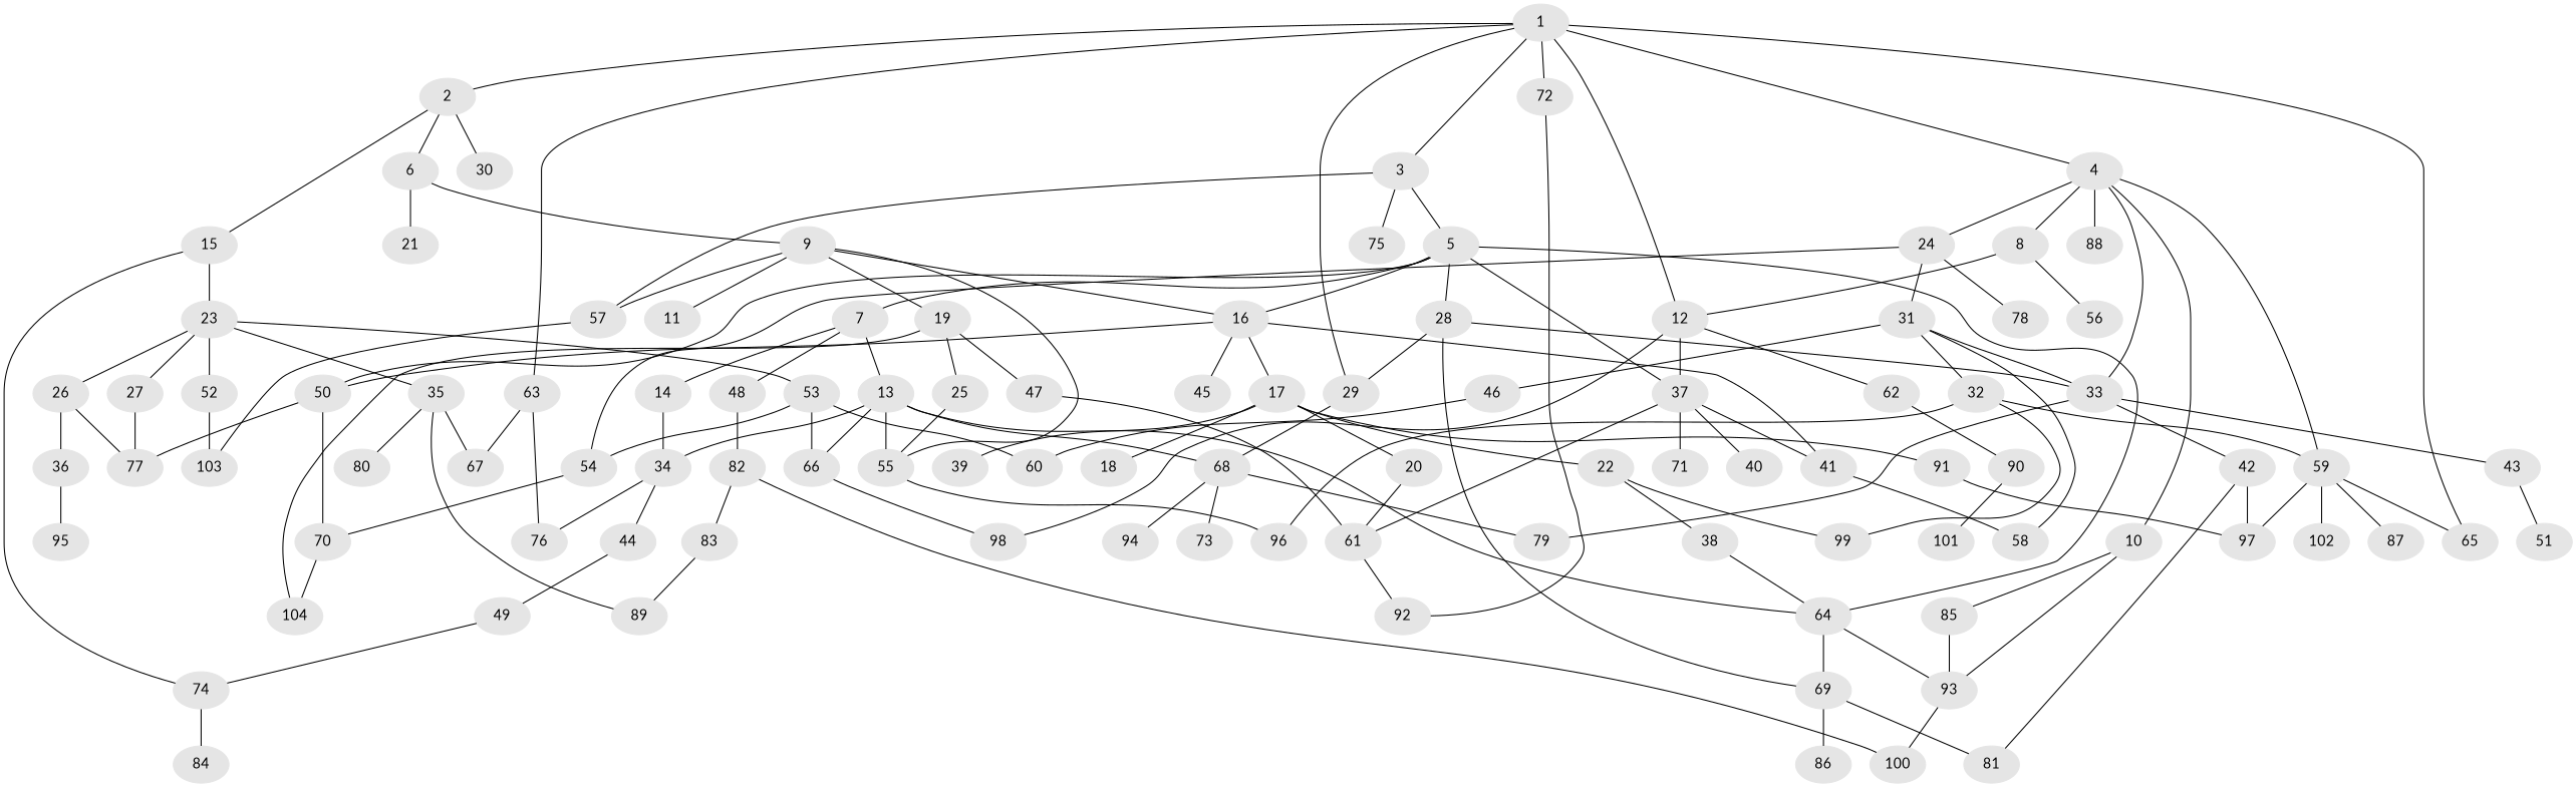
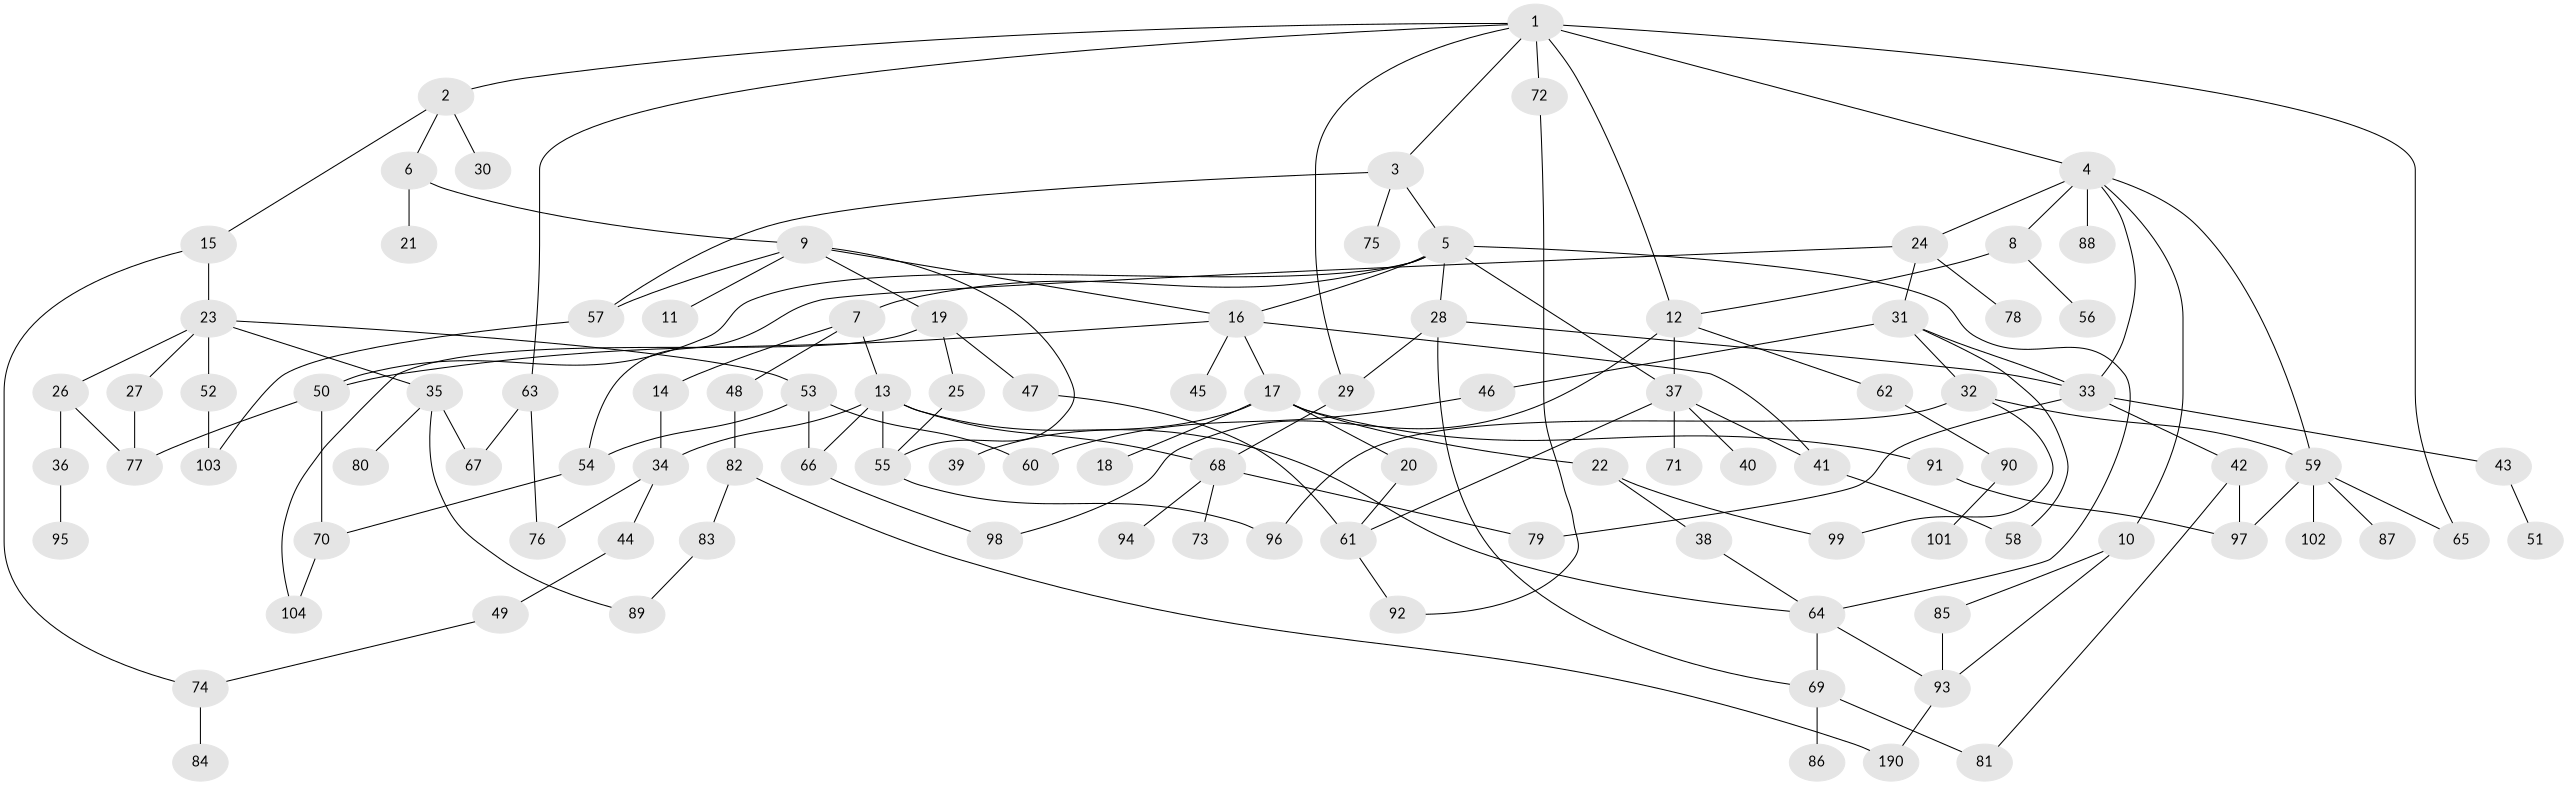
  graph {
    fontname=Lato
    node [color=gray90 fontname=Lato style=filled]
    edge [fontname=Lato]
    1
    2
    3
    4
    12
    29
    63
    65
    72
    6
    15
    30
    5
    57
    75
    8
    10
    24
    33
    59
    88
    37
    62
    98
    68
    76
    67
    92
    9
    21
    23
    74
    7
    16
    28
    50
    64
    103
    56
    85
    93
    31
    54
    78
    42
    43
    79
    97
    87
    102
    13
    14
    48
    17
    41
    45
    69
    61
    40
    71
    77
    70
    11
    19
    55
    34
    66
    82
    25
    47
    104
    96
-   100
+   100 [label=190]
    90
    44
    73
    94
    26
    27
    35
    52
    53
    84
    18
    20
    22
    39
    91
    58
    38
    99
    36
    80
    89
    60
    32
    46
    95
    81
    86
    51
    49
    83
    101
    1 -- 2
    1 -- 3
    1 -- 4
    1 -- 12
    1 -- 29
    1 -- 63
    1 -- 65
    1 -- 72
    2 -- 6
    2 -- 15
    2 -- 30
    3 -- 5
    3 -- 57
    3 -- 75
    4 -- 8
    4 -- 10
    4 -- 24
    4 -- 33
    4 -- 59
    4 -- 88
    12 -- 37
    12 -- 62
    12 -- 98
    29 -- 68
    63 -- 76
    63 -- 67
    72 -- 92
    6 -- 9
    6 -- 21
    15 -- 23
    15 -- 74
    5 -- 37
    5 -- 7
    5 -- 16
    5 -- 28
    5 -- 50
    5 -- 64
    57 -- 103
    8 -- 12
    8 -- 56
    10 -- 85
    10 -- 93
    24 -- 31
    24 -- 54
    24 -- 78
    33 -- 42
    33 -- 43
    33 -- 79
    59 -- 65
    59 -- 97
    59 -- 87
    59 -- 102
    37 -- 41
    37 -- 61
    37 -- 40
    37 -- 71
    62 -- 90
    68 -- 79
    68 -- 73
    68 -- 94
    9 -- 57
    9 -- 16
    9 -- 11
    9 -- 19
    9 -- 55
    23 -- 26
    23 -- 27
    23 -- 35
    23 -- 52
    23 -- 53
    74 -- 84
    7 -- 13
    7 -- 14
    7 -- 48
    16 -- 50
    16 -- 17
    16 -- 41
    16 -- 45
    28 -- 29
    28 -- 33
    28 -- 69
    50 -- 77
    50 -- 70
    64 -- 93
    64 -- 69
    85 -- 93
    93 -- 100
    31 -- 33
    31 -- 58
    31 -- 32
    31 -- 46
    54 -- 70
    42 -- 97
    42 -- 81
    43 -- 51
    13 -- 68
    13 -- 64
    13 -- 55
    13 -- 34
    13 -- 66
    14 -- 34
    48 -- 82
    17 -- 18
    17 -- 20
    17 -- 22
    17 -- 39
    17 -- 91
    41 -- 58
    69 -- 81
    69 -- 86
    61 -- 92
    70 -- 104
    19 -- 25
    19 -- 47
    19 -- 104
    55 -- 96
    34 -- 76
    34 -- 44
    66 -- 98
    82 -- 100
    82 -- 83
    25 -- 55
    47 -- 61
    90 -- 101
    44 -- 49
    26 -- 77
    26 -- 36
    27 -- 77
    35 -- 67
    35 -- 80
    35 -- 89
    52 -- 103
    53 -- 54
    53 -- 66
    53 -- 60
    20 -- 61
    22 -- 38
    22 -- 99
    91 -- 97
    38 -- 64
    36 -- 95
    32 -- 59
    32 -- 96
    32 -- 99
    46 -- 60
    49 -- 74
    83 -- 89
  }
